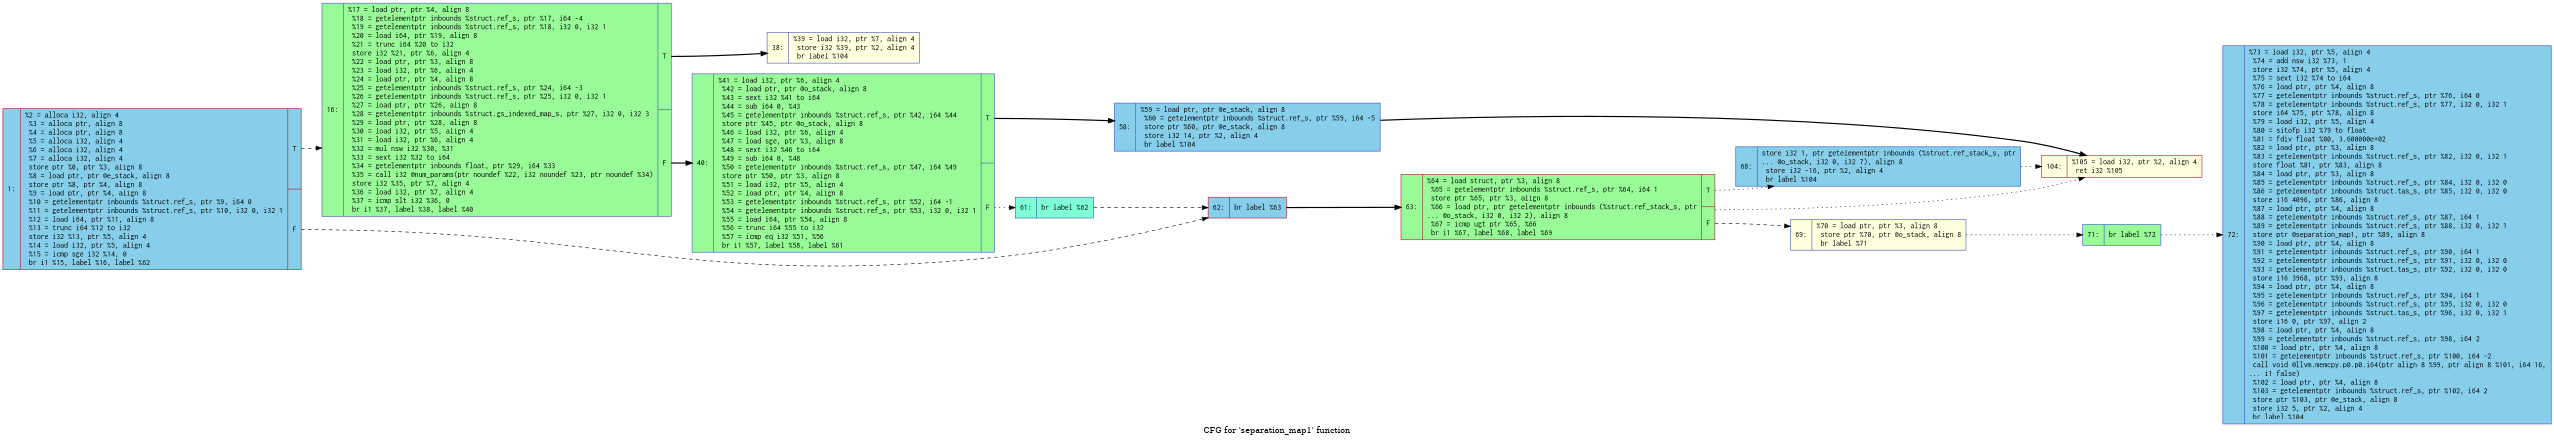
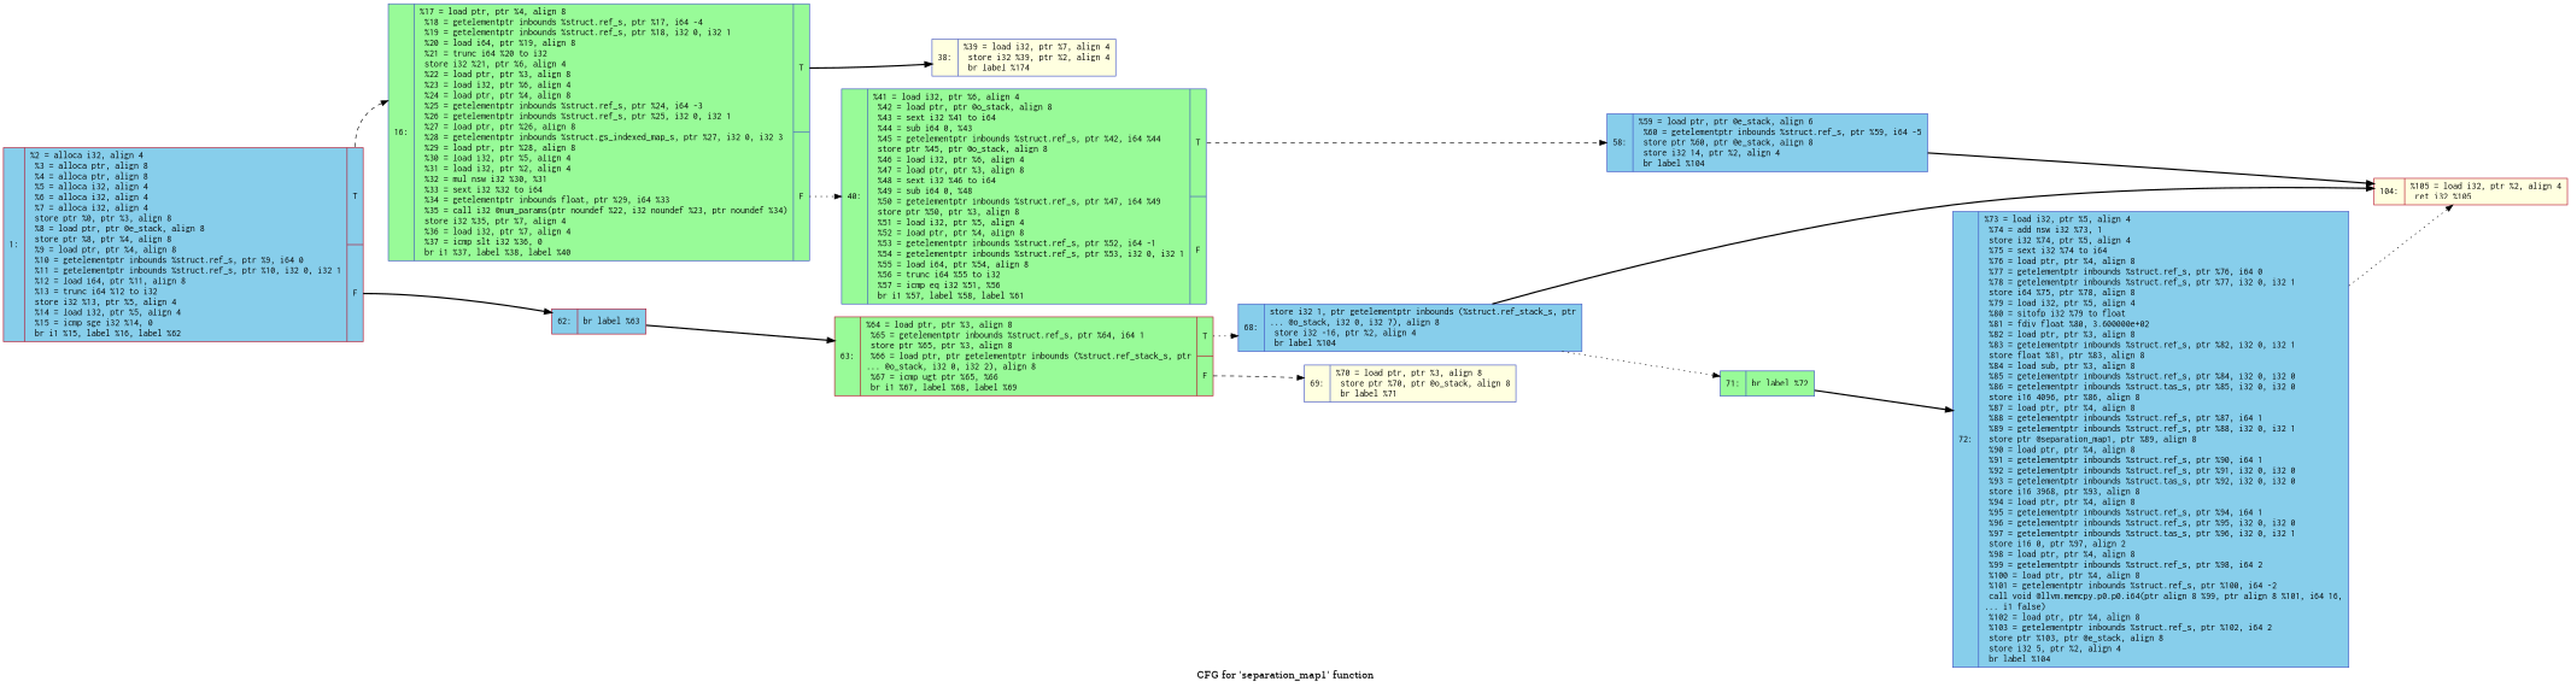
  digraph {
    label="CFG for 'separation_map1' function"
    rankdir=LR
    node [color="#3d50c3ff" fillcolor=skyblue fontname=Courier shape=record style=filled]
    edge [style=dotted]
    n1 [color="#b70d28ff" label="{1:\l|  %2 = alloca i32, align 4\l  %3 = alloca ptr, align 8\l  %4 = alloca ptr, align 8\l  %5 = alloca i32, align 4\l  %6 = alloca i32, align 4\l  %7 = alloca i32, align 4\l  store ptr %0, ptr %3, align 8\l  %8 = load ptr, ptr @e_stack, align 8\l  store ptr %8, ptr %4, align 8\l  %9 = load ptr, ptr %4, align 8\l  %10 = getelementptr inbounds %struct.ref_s, ptr %9, i64 0\l  %11 = getelementptr inbounds %struct.ref_s, ptr %10, i32 0, i32 1\l  %12 = load i64, ptr %11, align 8\l  %13 = trunc i64 %12 to i32\l  store i32 %13, ptr %5, align 4\l  %14 = load i32, ptr %5, align 4\l  %15 = icmp sge i32 %14, 0\l  br i1 %15, label %16, label %62\l|{<s0>T|<s1>F}}"]
-   n2 [fillcolor=palegreen label="{16:\l|  %17 = load ptr, ptr %4, align 8\l  %18 = getelementptr inbounds %struct.ref_s, ptr %17, i64 -4\l  %19 = getelementptr inbounds %struct.ref_s, ptr %18, i32 0, i32 1\l  %20 = load i64, ptr %19, align 8\l  %21 = trunc i64 %20 to i32\l  store i32 %21, ptr %6, align 4\l  %22 = load ptr, ptr %3, align 8\l  %23 = load i32, ptr %6, align 4\l  %24 = load ptr, ptr %4, align 8\l  %25 = getelementptr inbounds %struct.ref_s, ptr %24, i64 -3\l  %26 = getelementptr inbounds %struct.ref_s, ptr %25, i32 0, i32 1\l  %27 = load ptr, ptr %26, align 8\l  %28 = getelementptr inbounds %struct.gs_indexed_map_s, ptr %27, i32 0, i32 3\l  %29 = load ptr, ptr %28, align 8\l  %30 = load i32, ptr %5, align 4\l  %31 = load i32, ptr %6, align 4\l  %32 = mul nsw i32 %30, %31\l  %33 = sext i32 %32 to i64\l  %34 = getelementptr inbounds float, ptr %29, i64 %33\l  %35 = call i32 @num_params(ptr noundef %22, i32 noundef %23, ptr noundef %34)\l  store i32 %35, ptr %7, align 4\l  %36 = load i32, ptr %7, align 4\l  %37 = icmp slt i32 %36, 0\l  br i1 %37, label %38, label %40\l|{<s0>T|<s1>F}}"]
+   n2 [fillcolor=palegreen label="{16:\l|  %17 = load ptr, ptr %4, align 8\l  %18 = getelementptr inbounds %struct.ref_s, ptr %17, i64 -4\l  %19 = getelementptr inbounds %struct.ref_s, ptr %18, i32 0, i32 1\l  %20 = load i64, ptr %19, align 8\l  %21 = trunc i64 %20 to i32\l  store i32 %21, ptr %6, align 4\l  %22 = load ptr, ptr %3, align 8\l  %23 = load i32, ptr %6, align 4\l  %24 = load ptr, ptr %4, align 8\l  %25 = getelementptr inbounds %struct.ref_s, ptr %24, i64 -3\l  %26 = getelementptr inbounds %struct.ref_s, ptr %25, i32 0, i32 1\l  %27 = load ptr, ptr %26, align 8\l  %28 = getelementptr inbounds %struct.gs_indexed_map_s, ptr %27, i32 0, i32 3\l  %29 = load ptr, ptr %28, align 8\l  %30 = load i32, ptr %5, align 4\l  %31 = load i32, ptr %2, align 4\l  %32 = mul nsw i32 %30, %31\l  %33 = sext i32 %32 to i64\l  %34 = getelementptr inbounds float, ptr %29, i64 %33\l  %35 = call i32 @num_params(ptr noundef %22, i32 noundef %23, ptr noundef %34)\l  store i32 %35, ptr %7, align 4\l  %36 = load i32, ptr %7, align 4\l  %37 = icmp slt i32 %36, 0\l  br i1 %37, label %38, label %40\l|{<s0>T|<s1>F}}"]
    n3 [color="#b70d28ff" label="{62:\l|  br label %63\l}"]
-   n4 [fillcolor=lightyellow label="{38:\l|  %39 = load i32, ptr %7, align 4\l  store i32 %39, ptr %2, align 4\l  br label %104\l}"]
-   n5 [fillcolor=palegreen label="{40:\l|  %41 = load i32, ptr %6, align 4\l  %42 = load ptr, ptr @o_stack, align 8\l  %43 = sext i32 %41 to i64\l  %44 = sub i64 0, %43\l  %45 = getelementptr inbounds %struct.ref_s, ptr %42, i64 %44\l  store ptr %45, ptr @o_stack, align 8\l  %46 = load i32, ptr %6, align 4\l  %47 = load sge, ptr %3, align 8\l  %48 = sext i32 %46 to i64\l  %49 = sub i64 0, %48\l  %50 = getelementptr inbounds %struct.ref_s, ptr %47, i64 %49\l  store ptr %50, ptr %3, align 8\l  %51 = load i32, ptr %5, align 4\l  %52 = load ptr, ptr %4, align 8\l  %53 = getelementptr inbounds %struct.ref_s, ptr %52, i64 -1\l  %54 = getelementptr inbounds %struct.ref_s, ptr %53, i32 0, i32 1\l  %55 = load i64, ptr %54, align 8\l  %56 = trunc i64 %55 to i32\l  %57 = icmp eq i32 %51, %56\l  br i1 %57, label %58, label %61\l|{<s0>T|<s1>F}}"]
-   n6 [color="#b70d28ff" fillcolor=palegreen label="{63:\l|  %64 = load struct, ptr %3, align 8\l  %65 = getelementptr inbounds %struct.ref_s, ptr %64, i64 1\l  store ptr %65, ptr %3, align 8\l  %66 = load ptr, ptr getelementptr inbounds (%struct.ref_stack_s, ptr\l... @o_stack, i32 0, i32 2), align 8\l  %67 = icmp ugt ptr %65, %66\l  br i1 %67, label %68, label %69\l|{<s0>T|<s1>F}}"]
-   n7 [label="{58:\l|  %59 = load ptr, ptr @e_stack, align 8\l  %60 = getelementptr inbounds %struct.ref_s, ptr %59, i64 -5\l  store ptr %60, ptr @e_stack, align 8\l  store i32 14, ptr %2, align 4\l  br label %104\l}"]
-   n8 [fillcolor=aquamarine label="{61:\l|  br label %62\l}"]
+   n4 [fillcolor=lightyellow label="{38:\l|  %39 = load i32, ptr %7, align 4\l  store i32 %39, ptr %2, align 4\l  br label %174\l}"]
+   n5 [fillcolor=palegreen label="{40:\l|  %41 = load i32, ptr %6, align 4\l  %42 = load ptr, ptr @o_stack, align 8\l  %43 = sext i32 %41 to i64\l  %44 = sub i64 0, %43\l  %45 = getelementptr inbounds %struct.ref_s, ptr %42, i64 %44\l  store ptr %45, ptr @o_stack, align 8\l  %46 = load i32, ptr %6, align 4\l  %47 = load ptr, ptr %3, align 8\l  %48 = sext i32 %46 to i64\l  %49 = sub i64 0, %48\l  %50 = getelementptr inbounds %struct.ref_s, ptr %47, i64 %49\l  store ptr %50, ptr %3, align 8\l  %51 = load i32, ptr %5, align 4\l  %52 = load ptr, ptr %4, align 8\l  %53 = getelementptr inbounds %struct.ref_s, ptr %52, i64 -1\l  %54 = getelementptr inbounds %struct.ref_s, ptr %53, i32 0, i32 1\l  %55 = load i64, ptr %54, align 8\l  %56 = trunc i64 %55 to i32\l  %57 = icmp eq i32 %51, %56\l  br i1 %57, label %58, label %61\l|{<s0>T|<s1>F}}"]
+   n6 [color="#b70d28ff" fillcolor=palegreen label="{63:\l|  %64 = load ptr, ptr %3, align 8\l  %65 = getelementptr inbounds %struct.ref_s, ptr %64, i64 1\l  store ptr %65, ptr %3, align 8\l  %66 = load ptr, ptr getelementptr inbounds (%struct.ref_stack_s, ptr\l... @o_stack, i32 0, i32 2), align 8\l  %67 = icmp ugt ptr %65, %66\l  br i1 %67, label %68, label %69\l|{<s0>T|<s1>F}}"]
+   n7 [label="{58:\l|  %59 = load ptr, ptr @e_stack, align 6\l  %60 = getelementptr inbounds %struct.ref_s, ptr %59, i64 -5\l  store ptr %60, ptr @e_stack, align 8\l  store i32 14, ptr %2, align 4\l  br label %104\l}"]
    n9 [label="{68:\l|  store i32 1, ptr getelementptr inbounds (%struct.ref_stack_s, ptr\l... @o_stack, i32 0, i32 7), align 8\l  store i32 -16, ptr %2, align 4\l  br label %104\l}"]
    n10 [fillcolor=lightyellow label="{69:\l|  %70 = load ptr, ptr %3, align 8\l  store ptr %70, ptr @o_stack, align 8\l  br label %71\l}"]
    n11 [color="#b70d28ff" fillcolor=lightyellow label="{104:\l|  %105 = load i32, ptr %2, align 4\l  ret i32 %105\l}"]
    n12 [fillcolor=palegreen label="{71:\l|  br label %72\l}"]
-   n13 [label="{72:\l|  %73 = load i32, ptr %5, align 4\l  %74 = add nsw i32 %73, 1\l  store i32 %74, ptr %5, align 4\l  %75 = sext i32 %74 to i64\l  %76 = load ptr, ptr %4, align 8\l  %77 = getelementptr inbounds %struct.ref_s, ptr %76, i64 0\l  %78 = getelementptr inbounds %struct.ref_s, ptr %77, i32 0, i32 1\l  store i64 %75, ptr %78, align 8\l  %79 = load i32, ptr %5, align 4\l  %80 = sitofp i32 %79 to float\l  %81 = fdiv float %80, 3.600000e+02\l  %82 = load ptr, ptr %3, align 8\l  %83 = getelementptr inbounds %struct.ref_s, ptr %82, i32 0, i32 1\l  store float %81, ptr %83, align 8\l  %84 = load ptr, ptr %3, align 8\l  %85 = getelementptr inbounds %struct.ref_s, ptr %84, i32 0, i32 0\l  %86 = getelementptr inbounds %struct.tas_s, ptr %85, i32 0, i32 0\l  store i16 4096, ptr %86, align 8\l  %87 = load ptr, ptr %4, align 8\l  %88 = getelementptr inbounds %struct.ref_s, ptr %87, i64 1\l  %89 = getelementptr inbounds %struct.ref_s, ptr %88, i32 0, i32 1\l  store ptr @separation_map1, ptr %89, align 8\l  %90 = load ptr, ptr %4, align 8\l  %91 = getelementptr inbounds %struct.ref_s, ptr %90, i64 1\l  %92 = getelementptr inbounds %struct.ref_s, ptr %91, i32 0, i32 0\l  %93 = getelementptr inbounds %struct.tas_s, ptr %92, i32 0, i32 0\l  store i16 3968, ptr %93, align 8\l  %94 = load ptr, ptr %4, align 8\l  %95 = getelementptr inbounds %struct.ref_s, ptr %94, i64 1\l  %96 = getelementptr inbounds %struct.ref_s, ptr %95, i32 0, i32 0\l  %97 = getelementptr inbounds %struct.tas_s, ptr %96, i32 0, i32 1\l  store i16 0, ptr %97, align 2\l  %98 = load ptr, ptr %4, align 8\l  %99 = getelementptr inbounds %struct.ref_s, ptr %98, i64 2\l  %100 = load ptr, ptr %4, align 8\l  %101 = getelementptr inbounds %struct.ref_s, ptr %100, i64 -2\l  call void @llvm.memcpy.p0.p0.i64(ptr align 8 %99, ptr align 8 %101, i64 16,\l... i1 false)\l  %102 = load ptr, ptr %4, align 8\l  %103 = getelementptr inbounds %struct.ref_s, ptr %102, i64 2\l  store ptr %103, ptr @e_stack, align 8\l  store i32 5, ptr %2, align 4\l  br label %104\l}"]
+   n13 [label="{72:\l|  %73 = load i32, ptr %5, align 4\l  %74 = add nsw i32 %73, 1\l  store i32 %74, ptr %5, align 4\l  %75 = sext i32 %74 to i64\l  %76 = load ptr, ptr %4, align 8\l  %77 = getelementptr inbounds %struct.ref_s, ptr %76, i64 0\l  %78 = getelementptr inbounds %struct.ref_s, ptr %77, i32 0, i32 1\l  store i64 %75, ptr %78, align 8\l  %79 = load i32, ptr %5, align 4\l  %80 = sitofp i32 %79 to float\l  %81 = fdiv float %80, 3.600000e+02\l  %82 = load ptr, ptr %3, align 8\l  %83 = getelementptr inbounds %struct.ref_s, ptr %82, i32 0, i32 1\l  store float %81, ptr %83, align 8\l  %84 = load sub, ptr %3, align 8\l  %85 = getelementptr inbounds %struct.ref_s, ptr %84, i32 0, i32 0\l  %86 = getelementptr inbounds %struct.tas_s, ptr %85, i32 0, i32 0\l  store i16 4096, ptr %86, align 8\l  %87 = load ptr, ptr %4, align 8\l  %88 = getelementptr inbounds %struct.ref_s, ptr %87, i64 1\l  %89 = getelementptr inbounds %struct.ref_s, ptr %88, i32 0, i32 1\l  store ptr @separation_map1, ptr %89, align 8\l  %90 = load ptr, ptr %4, align 8\l  %91 = getelementptr inbounds %struct.ref_s, ptr %90, i64 1\l  %92 = getelementptr inbounds %struct.ref_s, ptr %91, i32 0, i32 0\l  %93 = getelementptr inbounds %struct.tas_s, ptr %92, i32 0, i32 0\l  store i16 3968, ptr %93, align 8\l  %94 = load ptr, ptr %4, align 8\l  %95 = getelementptr inbounds %struct.ref_s, ptr %94, i64 1\l  %96 = getelementptr inbounds %struct.ref_s, ptr %95, i32 0, i32 0\l  %97 = getelementptr inbounds %struct.tas_s, ptr %96, i32 0, i32 1\l  store i16 0, ptr %97, align 2\l  %98 = load ptr, ptr %4, align 8\l  %99 = getelementptr inbounds %struct.ref_s, ptr %98, i64 2\l  %100 = load ptr, ptr %4, align 8\l  %101 = getelementptr inbounds %struct.ref_s, ptr %100, i64 -2\l  call void @llvm.memcpy.p0.p0.i64(ptr align 8 %99, ptr align 8 %101, i64 16,\l... i1 false)\l  %102 = load ptr, ptr %4, align 8\l  %103 = getelementptr inbounds %struct.ref_s, ptr %102, i64 2\l  store ptr %103, ptr @e_stack, align 8\l  store i32 5, ptr %2, align 4\l  br label %104\l}"]
    n1 -> n2 [style=dashed tailport=s0]
-   n1 -> n3 [style=dashed tailport=s1]
+   n1 -> n3 [style=bold tailport=s1]
    n2 -> n4 [style=bold tailport=s0]
-   n2 -> n5 [style=bold tailport=s1]
+   n2 -> n5 [tailport=s1]
    n3 -> n6 [style=bold]
-   n5 -> n7 [style=bold tailport=s0]
-   n5 -> n8 [tailport=s1]
+   n5 -> n7 [style=dashed tailport=s0]
    n6 -> n9 [tailport=s0]
    n6 -> n10 [style=dashed tailport=s1]
    n7 -> n11 [style=bold]
-   n8 -> n3 [style=dashed]
-   n9 -> n11
-   n10 -> n12
-   n12 -> n13
-   n6 -> n11
+   n9 -> n11 [style=bold]
+   n9 -> n12
+   n12 -> n13 [style=bold]
+   n13 -> n11
  }
